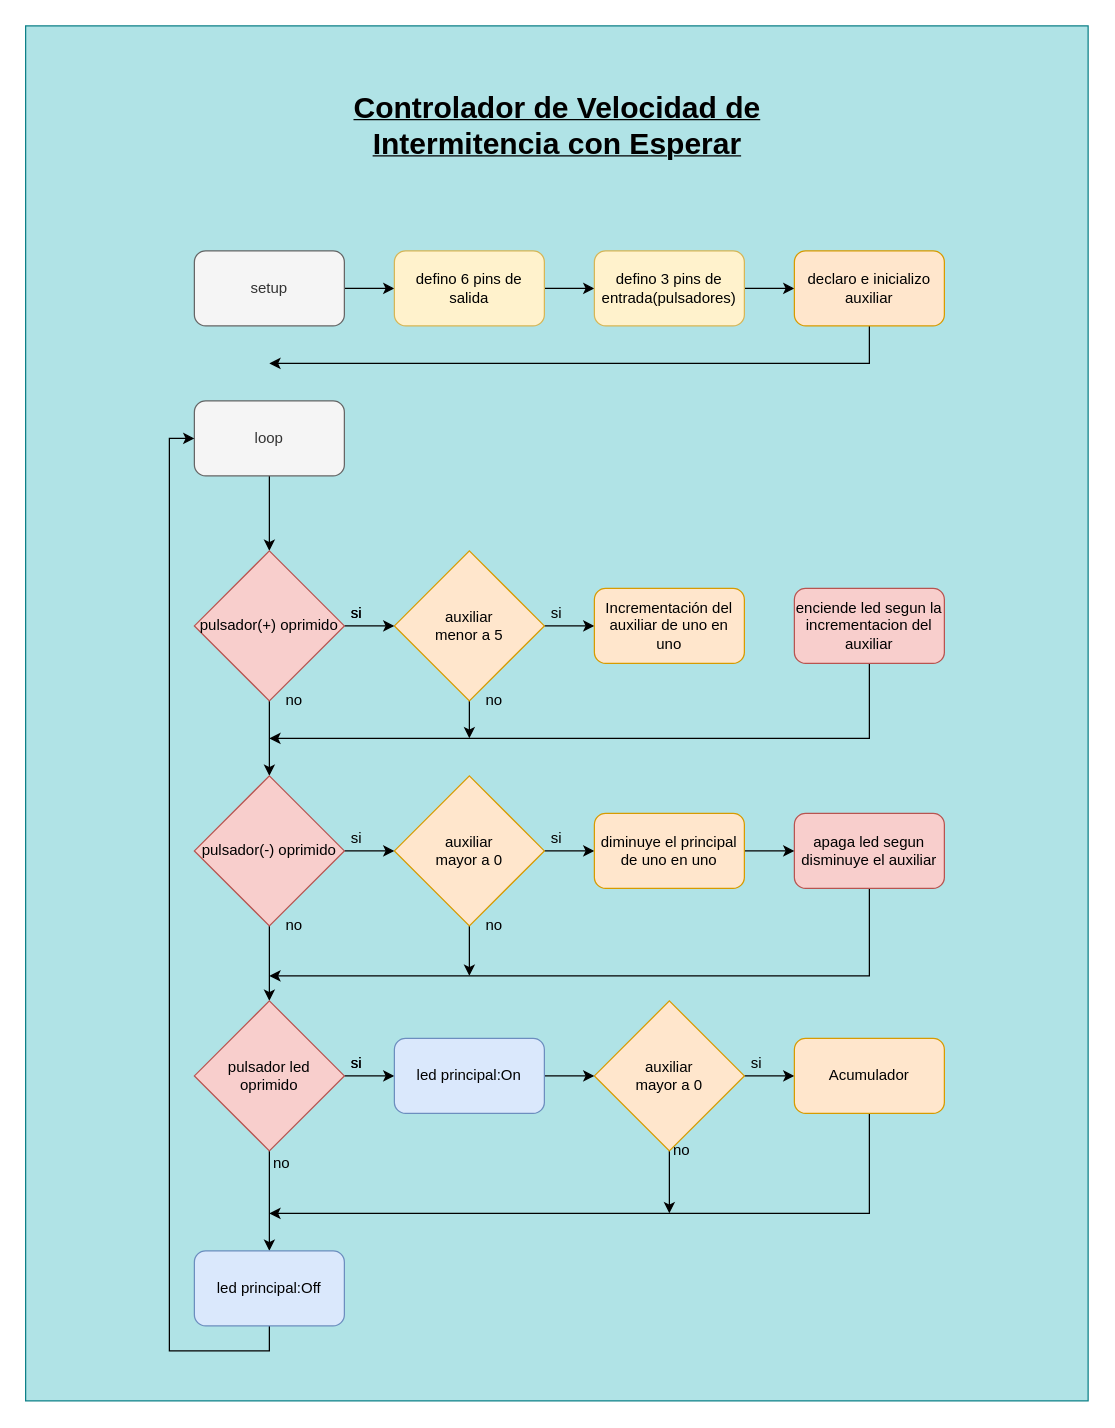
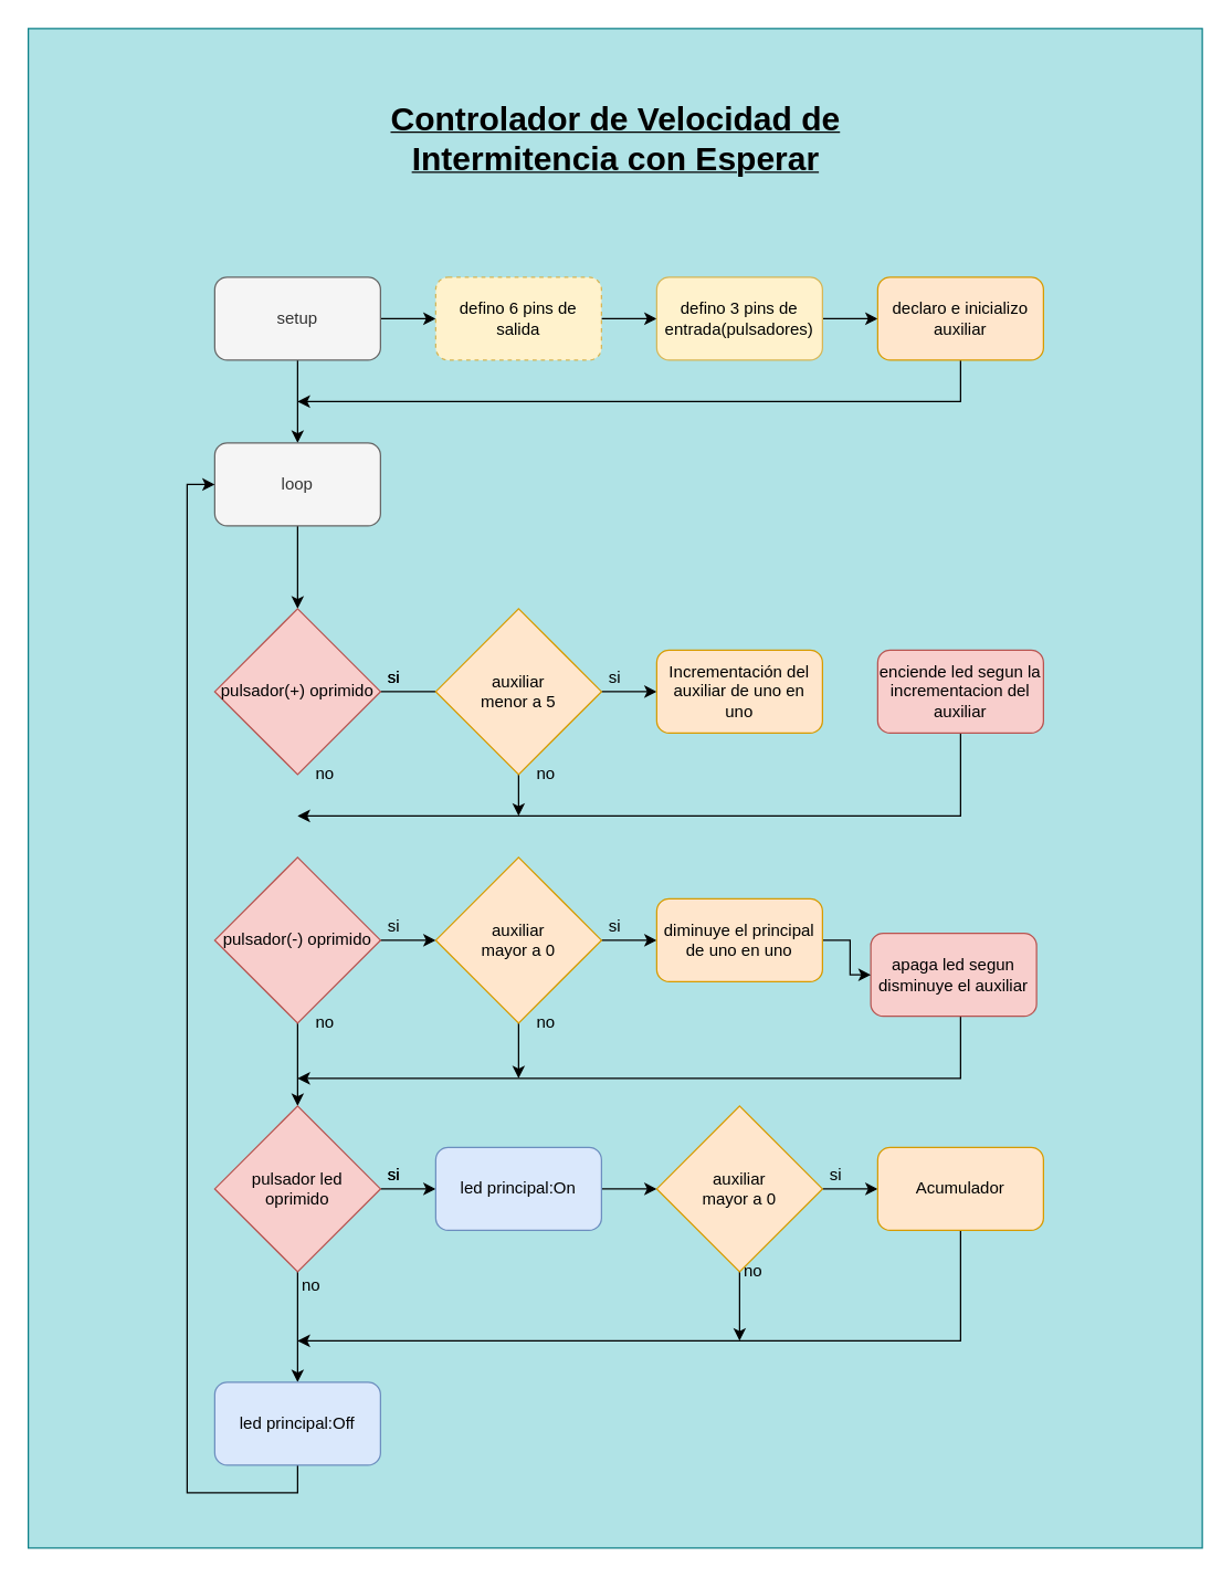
  <mxCell id="0" />
  <mxCell id="1" parent="0" />
  <mxCell id="2" value="" style="rounded=0;whiteSpace=wrap;html=1;fillColor=#b0e3e6;strokeColor=#0e8088;" vertex="1" parent="1"><mxGeometry width="850" height="1100" as="geometry" x="20" y="20" /></mxCell>
  <mxCell id="3" value="" style="edgeStyle=orthogonalEdgeStyle;rounded=0;orthogonalLoop=1;jettySize=auto;html=1;" edge="1" parent="1" source="5" target="7"><mxGeometry relative="1" as="geometry" /></mxCell>
+ <mxCell id="4" value="" style="edgeStyle=orthogonalEdgeStyle;rounded=0;orthogonalLoop=1;jettySize=auto;html=1;" edge="1" parent="1" source="5" target="13"><mxGeometry relative="1" as="geometry" /></mxCell>
  <mxCell id="5" value="setup" style="rounded=1;whiteSpace=wrap;html=1;fillColor=#f5f5f5;strokeColor=#666666;fontColor=#333333;" vertex="1" parent="1"><mxGeometry x="155" y="200" width="120" height="60" as="geometry" /></mxCell>
  <mxCell id="6" value="" style="edgeStyle=orthogonalEdgeStyle;rounded=0;orthogonalLoop=1;jettySize=auto;html=1;" edge="1" parent="1" source="7" target="9"><mxGeometry relative="1" as="geometry" /></mxCell>
- <mxCell id="7" value="defino 6 pins de salida" style="rounded=1;whiteSpace=wrap;html=1;fillColor=#fff2cc;strokeColor=#d6b656;" vertex="1" parent="1"><mxGeometry x="315" y="200" width="120" height="60" as="geometry" /></mxCell>
+ <mxCell id="7" value="defino 6 pins de salida" style="rounded=1;whiteSpace=wrap;html=1;fillColor=#fff2cc;strokeColor=#d6b656;dashed=1;" vertex="1" parent="1"><mxGeometry x="315" y="200" width="120" height="60" as="geometry" /></mxCell>
  <mxCell id="8" value="" style="edgeStyle=orthogonalEdgeStyle;rounded=0;orthogonalLoop=1;jettySize=auto;html=1;" edge="1" parent="1" source="9" target="11"><mxGeometry relative="1" as="geometry" /></mxCell>
  <mxCell id="9" value="defino 3 pins de entrada(pulsadores)" style="rounded=1;whiteSpace=wrap;html=1;fillColor=#fff2cc;strokeColor=#d6b656;" vertex="1" parent="1"><mxGeometry x="475" y="200" width="120" height="60" as="geometry" /></mxCell>
  <mxCell id="10" style="edgeStyle=orthogonalEdgeStyle;rounded=0;orthogonalLoop=1;jettySize=auto;html=1;" edge="1" parent="1" source="11"><mxGeometry relative="1" as="geometry"><mxPoint x="215" y="290" as="targetPoint" /><Array as="points"><mxPoint x="695" y="290" /></Array></mxGeometry></mxCell>
  <mxCell id="11" value="declaro e inicializo auxiliar " style="rounded=1;whiteSpace=wrap;html=1;fillColor=#ffe6cc;strokeColor=#d79b00;" vertex="1" parent="1"><mxGeometry x="635" y="200" width="120" height="60" as="geometry" /></mxCell>
  <mxCell id="12" value="" style="edgeStyle=orthogonalEdgeStyle;rounded=0;orthogonalLoop=1;jettySize=auto;html=1;" edge="1" parent="1" source="13" target="16"><mxGeometry relative="1" as="geometry" /></mxCell>
  <mxCell id="13" value="loop" style="rounded=1;whiteSpace=wrap;html=1;fillColor=#f5f5f5;strokeColor=#666666;fontColor=#333333;" vertex="1" parent="1"><mxGeometry x="155" y="320" width="120" height="60" as="geometry" /></mxCell>
- <mxCell id="14" value="" style="edgeStyle=orthogonalEdgeStyle;rounded=0;orthogonalLoop=1;jettySize=auto;html=1;" edge="1" parent="1" source="16" target="27"><mxGeometry relative="1" as="geometry" /></mxCell>
- <mxCell id="15" value="" style="edgeStyle=orthogonalEdgeStyle;rounded=0;orthogonalLoop=1;jettySize=auto;html=1;" edge="1" parent="1" source="16" target="19"><mxGeometry relative="1" as="geometry" /></mxCell>
+ <mxCell id="14" value="" style="edgeStyle=orthogonalEdgeStyle;rounded=0;orthogonalLoop=1;jettySize=auto;html=1;endArrow=none;" edge="1" parent="1" source="16" target="27"><mxGeometry relative="1" as="geometry" /></mxCell>
  <mxCell id="16" value="pulsador(+) oprimido" style="rhombus;whiteSpace=wrap;html=1;fillColor=#f8cecc;strokeColor=#b85450;" vertex="1" parent="1"><mxGeometry x="155" y="440" width="120" height="120" as="geometry" /></mxCell>
  <mxCell id="17" value="" style="edgeStyle=orthogonalEdgeStyle;rounded=0;orthogonalLoop=1;jettySize=auto;html=1;" edge="1" parent="1" source="19" target="30"><mxGeometry relative="1" as="geometry" /></mxCell>
  <mxCell id="18" value="" style="edgeStyle=orthogonalEdgeStyle;rounded=0;orthogonalLoop=1;jettySize=auto;html=1;" edge="1" parent="1" source="19" target="22"><mxGeometry relative="1" as="geometry" /></mxCell>
  <mxCell id="19" value="pulsador(-) oprimido" style="rhombus;whiteSpace=wrap;html=1;fillColor=#f8cecc;strokeColor=#b85450;" vertex="1" parent="1"><mxGeometry x="155" y="620" width="120" height="120" as="geometry" /></mxCell>
  <mxCell id="20" value="" style="edgeStyle=orthogonalEdgeStyle;rounded=0;orthogonalLoop=1;jettySize=auto;html=1;" edge="1" parent="1" source="22" target="24"><mxGeometry relative="1" as="geometry" /></mxCell>
  <mxCell id="21" value="" style="edgeStyle=orthogonalEdgeStyle;rounded=0;orthogonalLoop=1;jettySize=auto;html=1;" edge="1" parent="1" source="22" target="39"><mxGeometry relative="1" as="geometry" /></mxCell>
  <mxCell id="22" value="&lt;div&gt;pulsador led&lt;/div&gt;&lt;div&gt; oprimido&lt;/div&gt;" style="rhombus;whiteSpace=wrap;html=1;fillColor=#f8cecc;strokeColor=#b85450;" vertex="1" parent="1"><mxGeometry x="155" y="800" width="120" height="120" as="geometry" /></mxCell>
  <mxCell id="23" style="edgeStyle=orthogonalEdgeStyle;rounded=0;orthogonalLoop=1;jettySize=auto;html=1;entryX=0;entryY=0.5;entryDx=0;entryDy=0;" edge="1" parent="1" source="24" target="13"><mxGeometry relative="1" as="geometry"><Array as="points"><mxPoint x="215" y="1080" /><mxPoint x="135" y="1080" /><mxPoint x="135" y="350" /></Array></mxGeometry></mxCell>
  <mxCell id="24" value="led principal:Off" style="rounded=1;whiteSpace=wrap;html=1;fillColor=#dae8fc;strokeColor=#6c8ebf;" vertex="1" parent="1"><mxGeometry x="155" y="1000" width="120" height="60" as="geometry" /></mxCell>
  <mxCell id="25" value="" style="edgeStyle=orthogonalEdgeStyle;rounded=0;orthogonalLoop=1;jettySize=auto;html=1;" edge="1" parent="1" source="27" target="31"><mxGeometry relative="1" as="geometry" /></mxCell>
  <mxCell id="26" value="" style="edgeStyle=orthogonalEdgeStyle;rounded=0;orthogonalLoop=1;jettySize=auto;html=1;" edge="1" parent="1" source="27"><mxGeometry relative="1" as="geometry"><mxPoint x="375" y="590" as="targetPoint" /></mxGeometry></mxCell>
  <mxCell id="27" value="&lt;div&gt;auxiliar &lt;br&gt;&lt;/div&gt;&lt;div&gt;menor a 5&lt;/div&gt;" style="rhombus;whiteSpace=wrap;html=1;fillColor=#ffe6cc;strokeColor=#d79b00;" vertex="1" parent="1"><mxGeometry x="315" y="440" width="120" height="120" as="geometry" /></mxCell>
  <mxCell id="28" value="" style="edgeStyle=orthogonalEdgeStyle;rounded=0;orthogonalLoop=1;jettySize=auto;html=1;" edge="1" parent="1" source="30" target="37"><mxGeometry relative="1" as="geometry" /></mxCell>
  <mxCell id="29" value="" style="edgeStyle=orthogonalEdgeStyle;rounded=0;orthogonalLoop=1;jettySize=auto;html=1;" edge="1" parent="1" source="30"><mxGeometry relative="1" as="geometry"><mxPoint x="375" y="780" as="targetPoint" /></mxGeometry></mxCell>
  <mxCell id="30" value="&lt;div&gt;auxiliar &lt;br&gt;&lt;/div&gt;&lt;div&gt;mayor a 0&lt;/div&gt;" style="rhombus;whiteSpace=wrap;html=1;fillColor=#ffe6cc;strokeColor=#d79b00;" vertex="1" parent="1"><mxGeometry x="315" y="620" width="120" height="120" as="geometry" /></mxCell>
  <mxCell id="31" value="Incrementación del auxiliar de uno en uno" style="rounded=1;whiteSpace=wrap;html=1;fillColor=#ffe6cc;strokeColor=#d79b00;" vertex="1" parent="1"><mxGeometry x="475" y="470" width="120" height="60" as="geometry" /></mxCell>
  <mxCell id="32" style="edgeStyle=orthogonalEdgeStyle;rounded=0;orthogonalLoop=1;jettySize=auto;html=1;" edge="1" parent="1" source="33"><mxGeometry relative="1" as="geometry"><mxPoint x="215" y="590" as="targetPoint" /><Array as="points"><mxPoint x="695" y="590" /></Array></mxGeometry></mxCell>
  <mxCell id="33" value="enciende led segun la incrementacion del auxiliar" style="rounded=1;whiteSpace=wrap;html=1;fillColor=#f8cecc;strokeColor=#b85450;" vertex="1" parent="1"><mxGeometry x="635" y="470" width="120" height="60" as="geometry" /></mxCell>
  <mxCell id="34" style="edgeStyle=orthogonalEdgeStyle;rounded=0;orthogonalLoop=1;jettySize=auto;html=1;" edge="1" parent="1" source="35"><mxGeometry relative="1" as="geometry"><mxPoint x="215" y="780" as="targetPoint" /><Array as="points"><mxPoint x="695" y="780" /></Array></mxGeometry></mxCell>
- <mxCell id="35" value="apaga led segun disminuye el auxiliar" style="rounded=1;whiteSpace=wrap;html=1;fillColor=#f8cecc;strokeColor=#b85450;" vertex="1" parent="1"><mxGeometry x="635" y="650" width="120" height="60" as="geometry" /></mxCell>
+ <mxCell id="35" value="apaga led segun disminuye el auxiliar" style="rounded=1;whiteSpace=wrap;html=1;fillColor=#f8cecc;strokeColor=#b85450;" vertex="1" parent="1"><mxGeometry x="630" y="675" width="120" height="60" as="geometry" /></mxCell>
  <mxCell id="36" value="" style="edgeStyle=orthogonalEdgeStyle;rounded=0;orthogonalLoop=1;jettySize=auto;html=1;" edge="1" parent="1" source="37" target="35"><mxGeometry relative="1" as="geometry" /></mxCell>
  <mxCell id="37" value="diminuye el principal de uno en uno" style="rounded=1;whiteSpace=wrap;html=1;fillColor=#ffe6cc;strokeColor=#d79b00;" vertex="1" parent="1"><mxGeometry x="475" y="650" width="120" height="60" as="geometry" /></mxCell>
  <mxCell id="38" value="" style="edgeStyle=orthogonalEdgeStyle;rounded=0;orthogonalLoop=1;jettySize=auto;html=1;" edge="1" parent="1" source="39" target="42"><mxGeometry relative="1" as="geometry" /></mxCell>
  <mxCell id="39" value="led principal:On" style="rounded=1;whiteSpace=wrap;html=1;fillColor=#dae8fc;strokeColor=#6c8ebf;" vertex="1" parent="1"><mxGeometry x="315" y="830" width="120" height="60" as="geometry" /></mxCell>
  <mxCell id="40" value="" style="edgeStyle=orthogonalEdgeStyle;rounded=0;orthogonalLoop=1;jettySize=auto;html=1;" edge="1" parent="1" source="42" target="44"><mxGeometry relative="1" as="geometry" /></mxCell>
  <mxCell id="41" style="edgeStyle=orthogonalEdgeStyle;rounded=0;orthogonalLoop=1;jettySize=auto;html=1;" edge="1" parent="1" source="42"><mxGeometry relative="1" as="geometry"><mxPoint x="535" y="970" as="targetPoint" /></mxGeometry></mxCell>
  <mxCell id="42" value="&lt;div&gt;auxiliar &lt;br&gt;&lt;/div&gt;&lt;div&gt;mayor a 0&lt;/div&gt;" style="rhombus;whiteSpace=wrap;html=1;fillColor=#ffe6cc;strokeColor=#d79b00;" vertex="1" parent="1"><mxGeometry x="475" y="800" width="120" height="120" as="geometry" /></mxCell>
  <mxCell id="43" style="edgeStyle=orthogonalEdgeStyle;rounded=0;orthogonalLoop=1;jettySize=auto;html=1;" edge="1" parent="1" source="44"><mxGeometry relative="1" as="geometry"><mxPoint x="215" y="970" as="targetPoint" /><Array as="points"><mxPoint x="695" y="970" /></Array></mxGeometry></mxCell>
  <mxCell id="44" value="Acumulador" style="rounded=1;whiteSpace=wrap;html=1;fillColor=#ffe6cc;strokeColor=#d79b00;" vertex="1" parent="1"><mxGeometry x="635" y="830" width="120" height="60" as="geometry" /></mxCell>
  <mxCell id="45" value="si" style="text;html=1;strokeColor=none;fillColor=none;align=center;verticalAlign=middle;whiteSpace=wrap;rounded=0;" vertex="1" parent="1"><mxGeometry x="265" y="480" width="40" height="20" as="geometry" /></mxCell>
  <mxCell id="46" value="si" style="text;html=1;strokeColor=none;fillColor=none;align=center;verticalAlign=middle;whiteSpace=wrap;rounded=0;" vertex="1" parent="1"><mxGeometry x="425" y="480" width="40" height="20" as="geometry" /></mxCell>
  <mxCell id="47" value="si" style="text;html=1;strokeColor=none;fillColor=none;align=center;verticalAlign=middle;whiteSpace=wrap;rounded=0;" vertex="1" parent="1"><mxGeometry x="265" y="480" width="40" height="20" as="geometry" /></mxCell>
  <mxCell id="48" value="si" style="text;html=1;strokeColor=none;fillColor=none;align=center;verticalAlign=middle;whiteSpace=wrap;rounded=0;" vertex="1" parent="1"><mxGeometry x="265" y="660" width="40" height="20" as="geometry" /></mxCell>
  <mxCell id="49" value="si" style="text;html=1;strokeColor=none;fillColor=none;align=center;verticalAlign=middle;whiteSpace=wrap;rounded=0;" vertex="1" parent="1"><mxGeometry x="425" y="660" width="40" height="20" as="geometry" /></mxCell>
  <mxCell id="50" value="si" style="text;html=1;strokeColor=none;fillColor=none;align=center;verticalAlign=middle;whiteSpace=wrap;rounded=0;" vertex="1" parent="1"><mxGeometry x="265" y="840" width="40" height="20" as="geometry" /></mxCell>
  <mxCell id="51" value="si" style="text;html=1;strokeColor=none;fillColor=none;align=center;verticalAlign=middle;whiteSpace=wrap;rounded=0;" vertex="1" parent="1"><mxGeometry x="265" y="840" width="40" height="20" as="geometry" /></mxCell>
  <mxCell id="52" value="si" style="text;html=1;strokeColor=none;fillColor=none;align=center;verticalAlign=middle;whiteSpace=wrap;rounded=0;" vertex="1" parent="1"><mxGeometry x="585" y="840" width="40" height="20" as="geometry" /></mxCell>
  <mxCell id="53" value="no" style="text;html=1;strokeColor=none;fillColor=none;align=center;verticalAlign=middle;whiteSpace=wrap;rounded=0;" vertex="1" parent="1"><mxGeometry x="215" y="550" width="40" height="20" as="geometry" /></mxCell>
  <mxCell id="54" value="no" style="text;html=1;strokeColor=none;fillColor=none;align=center;verticalAlign=middle;whiteSpace=wrap;rounded=0;" vertex="1" parent="1"><mxGeometry x="375" y="550" width="40" height="20" as="geometry" /></mxCell>
  <mxCell id="55" value="no" style="text;html=1;strokeColor=none;fillColor=none;align=center;verticalAlign=middle;whiteSpace=wrap;rounded=0;" vertex="1" parent="1"><mxGeometry x="215" y="730" width="40" height="20" as="geometry" /></mxCell>
  <mxCell id="56" value="no" style="text;html=1;strokeColor=none;fillColor=none;align=center;verticalAlign=middle;whiteSpace=wrap;rounded=0;" vertex="1" parent="1"><mxGeometry x="375" y="730" width="40" height="20" as="geometry" /></mxCell>
  <mxCell id="57" value="no" style="text;html=1;strokeColor=none;fillColor=none;align=center;verticalAlign=middle;whiteSpace=wrap;rounded=0;" vertex="1" parent="1"><mxGeometry x="525" y="910" width="40" height="20" as="geometry" /></mxCell>
  <mxCell id="58" value="no" style="text;html=1;strokeColor=none;fillColor=none;align=center;verticalAlign=middle;whiteSpace=wrap;rounded=0;" vertex="1" parent="1"><mxGeometry x="205" y="920" width="40" height="20" as="geometry" /></mxCell>
  <mxCell id="59" value="&lt;font style=&quot;font-size: 24px&quot;&gt;Controlador de Velocidad de Intermitencia con Esperar&lt;/font&gt;" style="text;html=1;strokeColor=none;fillColor=none;align=center;verticalAlign=middle;whiteSpace=wrap;rounded=0;fontStyle=5" vertex="1" parent="1"><mxGeometry x="228" y="90" width="435" height="20" as="geometry" /></mxCell>
